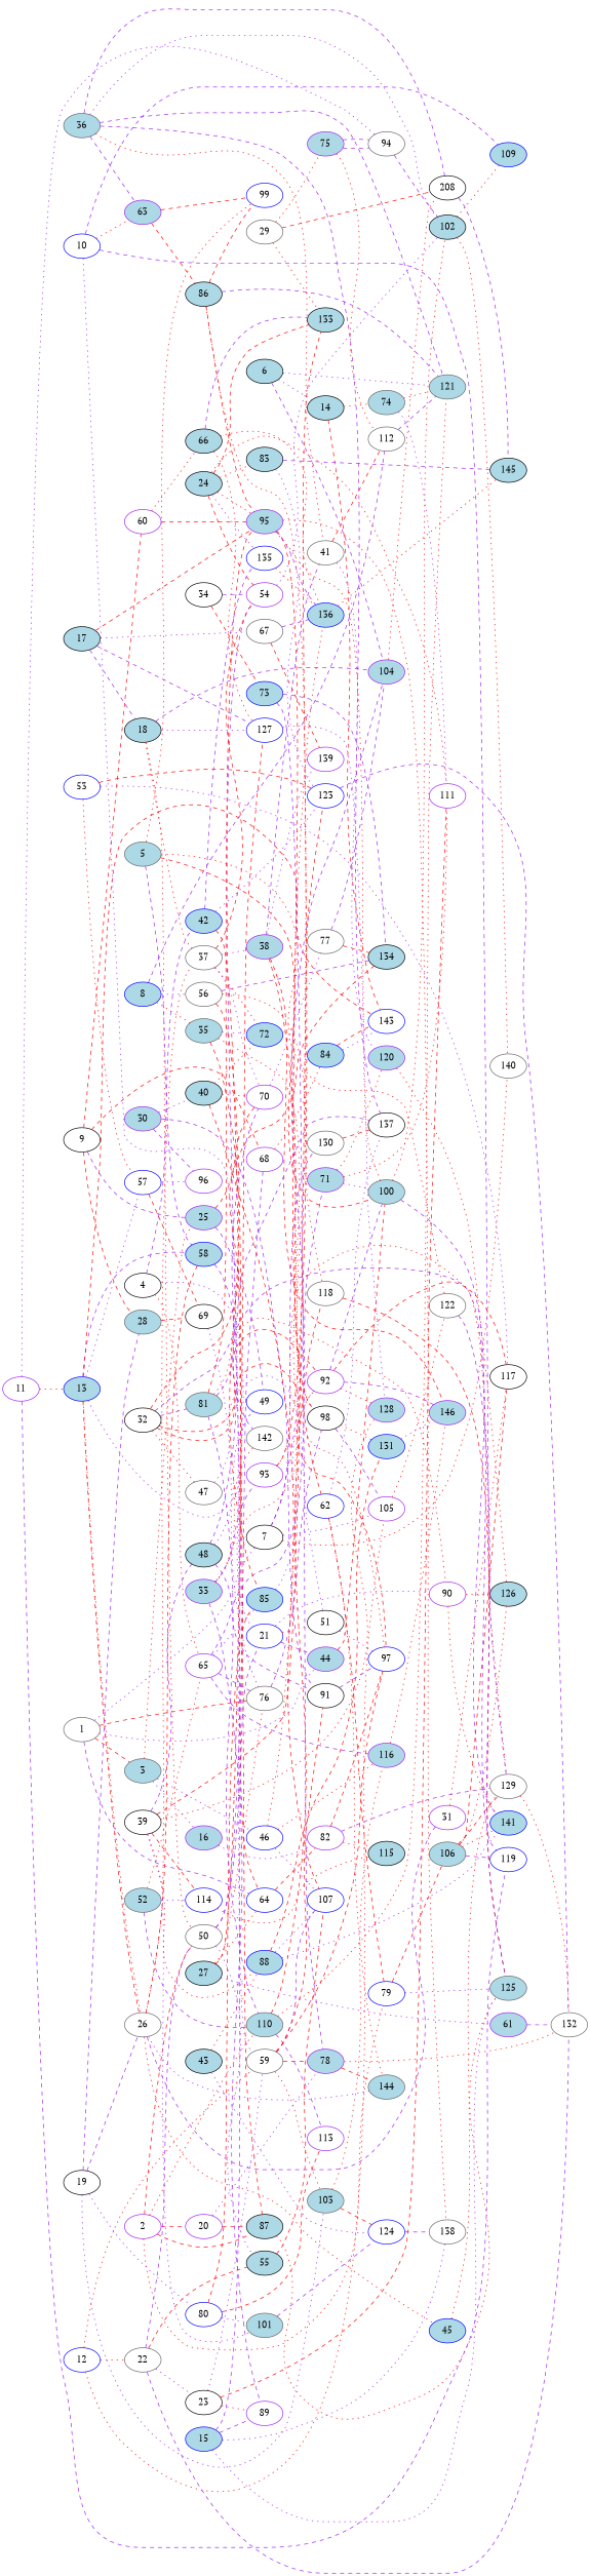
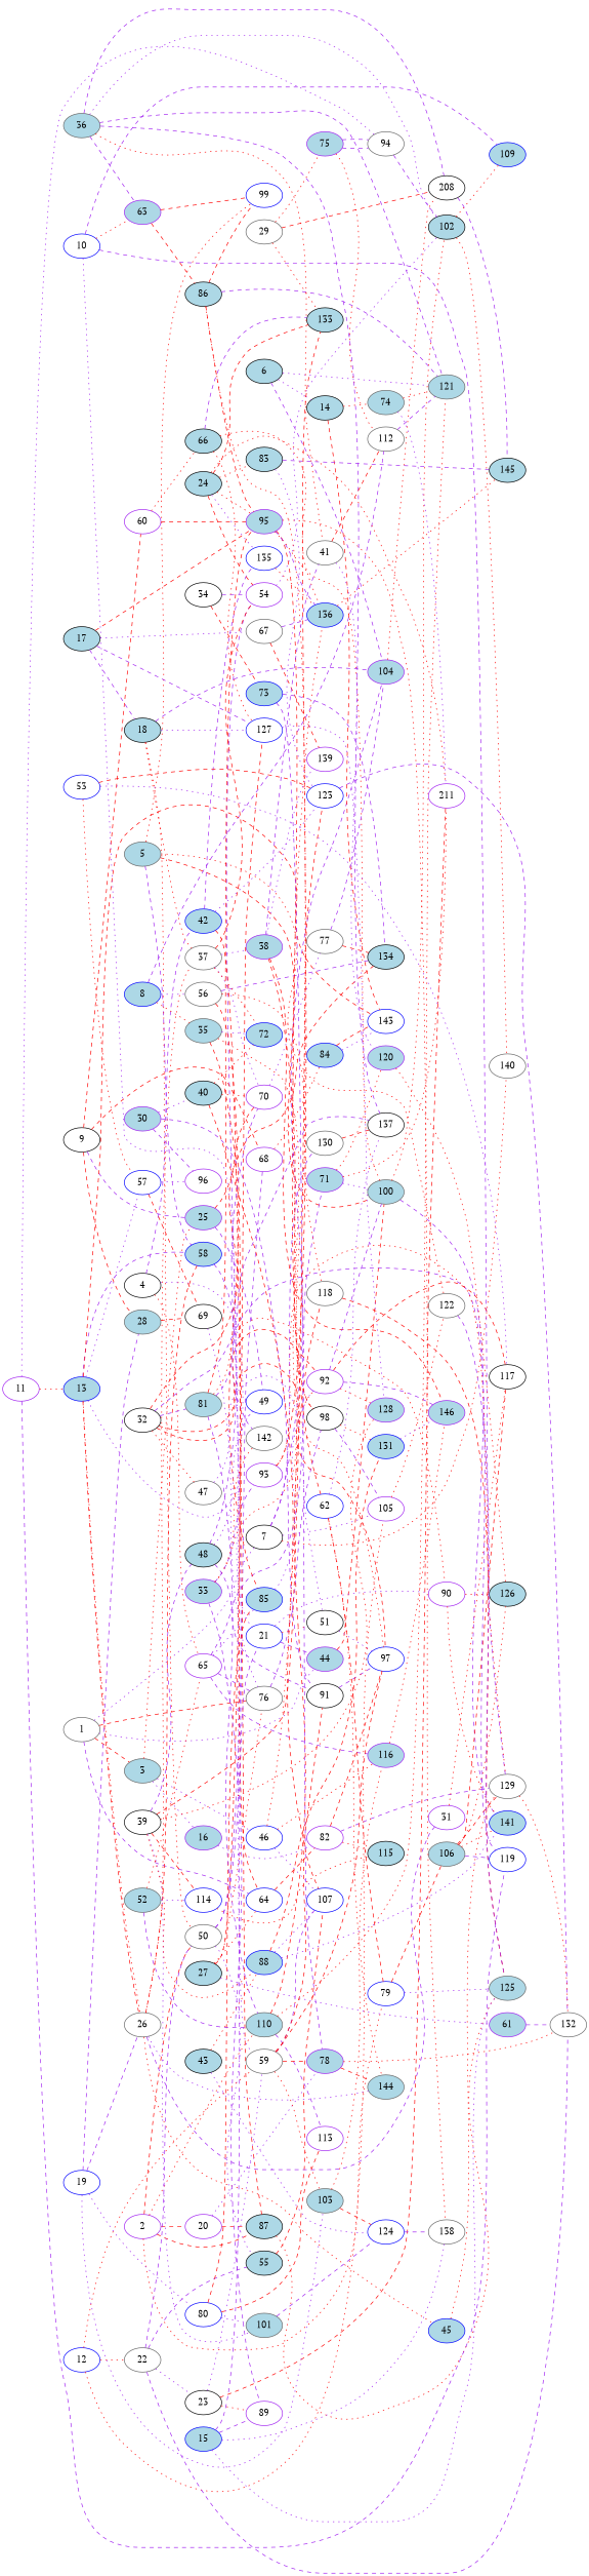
  graph {
    fontname="PT Serif"
    rankdir=LR
    node [color=gray40 fillcolor=white fontname="PT Serif" style=filled]
    edge [color=red fontname="PT Serif" style=dashed]
    3 [fillcolor=lightblue]
    1
    7 [color=black]
    44 [color=purple fillcolor=lightblue]
    64 [color=blue]
    76
    16 [color=purple fillcolor=lightblue]
    25 [color=purple fillcolor=lightblue]
    46 [color=blue]
    104 [color=purple fillcolor=lightblue]
    105 [color=purple]
    130
    140
    100 [fillcolor=lightblue]
    82 [color=purple]
    98 [color=black]
    2 [color=purple]
    20 [color=purple]
    50
    79 [color=blue]
    87 [color=black fillcolor=lightblue]
    110 [fillcolor=lightblue]
    78 [color=purple fillcolor=lightblue]
    68 [color=purple]
    55 [color=black fillcolor=lightblue]
    54 [color=purple]
    125 [fillcolor=lightblue]
    106 [fillcolor=lightblue]
    121 [fillcolor=lightblue]
    113 [color=purple]
    118
    49 [color=blue]
    70 [color=purple]
    107 [color=blue]
    116 [color=purple fillcolor=lightblue]
    136 [color=blue fillcolor=lightblue]
    4 [color=black]
    21 [color=blue]
    42 [color=blue fillcolor=lightblue]
    65 [color=purple]
    51 [color=black]
    90 [color=purple]
    135 [color=blue]
    123 [color=blue]
    85 [color=blue fillcolor=lightblue]
    71 [color=purple fillcolor=lightblue]
    5 [fillcolor=lightblue]
    58 [color=blue fillcolor=lightblue]
    99 [color=blue]
    122
    142
    102 [color=black fillcolor=lightblue]
    141 [color=blue fillcolor=lightblue]
    6 [color=black fillcolor=lightblue]
    14 [color=black fillcolor=lightblue]
    143 [color=blue]
    74 [fillcolor=lightblue]
    n58 [color=black label=208]
    137 [color=black]
    8 [color=blue fillcolor=lightblue]
    35 [fillcolor=lightblue]
    56
    112
    97 [color=blue]
    72 [color=blue fillcolor=lightblue]
    134 [color=black fillcolor=lightblue]
    9 [color=black]
    28 [fillcolor=lightblue]
    60 [color=purple]
    69 [color=black]
    95 [color=purple fillcolor=lightblue]
    66 [color=black fillcolor=lightblue]
    84 [color=blue fillcolor=lightblue]
    10 [color=blue]
    59
    63 [color=purple fillcolor=lightblue]
    109 [color=blue fillcolor=lightblue]
    129
    103 [fillcolor=lightblue]
    91 [color=black]
    86 [color=black fillcolor=lightblue]
    132
    11 [color=purple]
    13 [color=blue fillcolor=lightblue]
    94
    119 [color=blue]
    26
    57 [color=blue]
    12 [color=blue]
    22
    23 [color=black]
    37
    31 [color=purple]
    45 [color=blue fillcolor=lightblue]
    144 [fillcolor=lightblue]
    96 [color=purple]
-   111 [color=purple]
+   111 [color=purple label=211]
    15 [color=blue fillcolor=lightblue]
    89 [color=purple]
    138
    115 [color=black fillcolor=lightblue]
    17 [color=black fillcolor=lightblue]
    18 [color=black fillcolor=lightblue]
    67
    127 [color=blue]
    139 [color=purple]
    128 [color=purple fillcolor=lightblue]
    38 [color=purple fillcolor=lightblue]
-   19 [color=black]
+   19 [color=blue]
    80 [color=blue]
    101 [fillcolor=lightblue]
    124 [color=blue]
    126 [color=black fillcolor=lightblue]
    24 [color=black fillcolor=lightblue]
    83 [color=black fillcolor=lightblue]
    133 [color=black fillcolor=lightblue]
    145 [color=black fillcolor=lightblue]
    77
    117 [color=black]
    27 [color=black fillcolor=lightblue]
    61 [color=purple fillcolor=lightblue]
    29
    75 [color=purple fillcolor=lightblue]
    30 [color=purple fillcolor=lightblue]
    40 [color=black fillcolor=lightblue]
    32 [color=black]
    47
    81 [fillcolor=lightblue]
    92 [color=purple]
    146 [color=purple fillcolor=lightblue]
    33 [color=purple fillcolor=lightblue]
    93 [color=purple]
    34 [color=black]
    73 [color=blue fillcolor=lightblue]
    36 [fillcolor=lightblue]
    41
    120 [color=purple fillcolor=lightblue]
    62 [color=blue]
    39 [color=black]
    48 [color=black fillcolor=lightblue]
    88 [color=blue fillcolor=lightblue]
    114 [color=blue]
    131 [color=blue fillcolor=lightblue]
    43 [color=black fillcolor=lightblue]
    52 [fillcolor=lightblue]
    53 [color=blue]
    3 -- 16 [color=purple style=dotted]
    3 -- 25 [style=dotted]
    3 -- 46 [color=purple style=dotted]
    1 -- 3
    1 -- 7 [color=purple style=dotted]
    1 -- 44 [color=purple style=dotted]
    1 -- 64 [color=purple]
    1 -- 76
    7 -- 104 [color=purple]
    7 -- 105 [color=purple style=dotted]
    7 -- 130 [color=purple]
    7 -- 140 [style=dotted]
    44 -- 100
    64 -- 82
    76 -- 98 [color=purple]
    16 -- 82 [color=purple style=dotted]
    25 -- 49 [color=purple]
    25 -- 70
    46 -- 107 [color=purple style=dotted]
    46 -- 116 [style=dotted]
    46 -- 136 [style=dotted]
    104 -- n58 [style=dotted]
    105 -- 122 [style=dotted]
    130 -- 137
    100 -- 102 [style=dotted]
    100 -- 141 [color=purple]
    82 -- 97
    82 -- 129 [color=purple]
    82 -- 115 [style=dotted]
    98 -- 105 [color=purple]
    98 -- 131 [style=dotted]
    2 -- 20
    2 -- 50
    2 -- 79 [style=dotted]
    2 -- 87
    2 -- 110 [style=dotted]
    20 -- 87
    20 -- 78 [color=purple style=dotted]
    50 -- 68 [color=purple]
    50 -- 55 [color=purple style=dotted]
    50 -- 54 [color=purple]
    79 -- 125 [color=purple style=dotted]
    79 -- 106
    87 -- 125 [style=dotted]
    110 -- 121 [style=dotted]
    110 -- 113 [color=purple]
    110 -- 118
    78 -- 132 [style=dotted]
    78 -- 144
    68 -- 84 [style=dotted]
    55 -- 107
    54 -- 102 [color=purple style=dotted]
    106 -- 141 [style=dotted]
    106 -- 129
    106 -- 119 [color=purple]
    106 -- 126 [style=dotted]
    106 -- 117
    118 -- 125
    70 -- 77 [color=purple style=dotted]
    116 -- 146 [style=dotted]
    136 -- 145 [style=dotted]
    4 -- 21 [color=purple style=dotted]
    4 -- 42 [color=purple]
    4 -- 65 [style=dotted]
    21 -- 44 [color=purple]
    21 -- 51 [style=dotted]
    21 -- 90 [color=purple style=dotted]
    42 -- 87
    42 -- 135 [color=purple]
    42 -- 123 [color=purple style=dotted]
    65 -- 76 [color=purple]
    65 -- 116 [color=purple]
    65 -- 85 [color=purple style=dotted]
    65 -- 71 [color=purple]
    51 -- 97 [color=purple style=dotted]
    90 -- 141 [style=dotted]
    90 -- 126 [style=dotted]
    135 -- 136 [style=dotted]
    123 -- 132 [color=purple]
    85 -- 92 [color=purple style=dotted]
    71 -- 100 [color=purple style=dotted]
    71 -- 111 [style=dotted]
    71 -- 120 [style=dotted]
    5 -- 100
    5 -- 58 [color=purple]
    5 -- 99 [style=dotted]
    5 -- 122 [style=dotted]
    58 -- 142 [color=purple]
    122 -- 125 [color=purple]
    102 -- 140 [style=dotted]
    102 -- 109 [style=dotted]
    6 -- 104 [color=purple]
    6 -- 121 [color=purple style=dotted]
    6 -- 14 [color=purple style=dotted]
    14 -- 143
    14 -- 74 [style=dotted]
    74 -- 121 [style=dotted]
    74 -- 111 [color=purple style=dotted]
    n58 -- 145 [color=purple]
    8 -- 35 [style=dotted]
    8 -- 56 [color=purple style=dotted]
    8 -- 112 [color=purple]
    35 -- 85
    35 -- 97 [style=dotted]
    35 -- 72 [color=purple style=dotted]
    56 -- 64
    56 -- 98 [style=dotted]
    56 -- 134 [color=purple]
    112 -- 121 [color=purple]
    9 -- 25 [color=purple]
    9 -- 68
    9 -- 28
    9 -- 60
    28 -- 69
    60 -- 95
    60 -- 66 [style=dotted]
    69 -- 76 [color=purple style=dotted]
    95 -- 100 [style=dotted]
    95 -- 98
    95 -- 136 [color=purple]
    95 -- 138 [style=dotted]
    66 -- 136 [style=dotted]
    66 -- 127 [style=dotted]
    66 -- 133 [color=purple]
    84 -- 143 [color=purple style=dotted]
    84 -- 143
    10 -- 59 [color=purple style=dotted]
    10 -- 63 [style=dotted]
    10 -- 109 [color=purple]
    10 -- 129 [color=purple]
    59 -- 78
    59 -- 107 [color=purple]
    59 -- 97
    59 -- 103 [style=dotted]
    59 -- 91
    63 -- 99
    63 -- 86
    129 -- 132 [style=dotted]
    103 -- 116 [style=dotted]
    103 -- 124
    91 -- 97 [color=purple]
    86 -- 121 [color=purple]
    86 -- 118 [style=dotted]
    86 -- 99
    86 -- 95
    11 -- 13 [style=dotted]
    11 -- 94 [color=purple style=dotted]
    11 -- 119 [color=purple]
    13 -- 49 [color=purple style=dotted]
    13 -- 58 [color=purple]
    13 -- 143
    13 -- 26
    13 -- 26 [style=dotted]
    13 -- 57 [color=purple style=dotted]
    94 -- 102 [color=purple]
    26 -- 58
    26 -- 37 [style=dotted]
    26 -- 31 [color=purple]
    26 -- 45 [style=dotted]
    26 -- 144 [color=purple style=dotted]
    57 -- 69
    57 -- 96 [color=purple style=dotted]
    12 -- 105 [style=dotted]
    12 -- 59 [style=dotted]
    12 -- 22 [style=dotted]
    22 -- 50 [color=purple]
-   22 -- 55
+   22 -- 55 [color=purple]
    22 -- 132 [color=purple]
    22 -- 23 [color=purple style=dotted]
    23 -- 59 [color=purple style=dotted]
    23 -- 111
    23 -- 89 [style=dotted]
    37 -- 54
    37 -- 70 [color=purple style=dotted]
    37 -- 72 [style=dotted]
    37 -- 38 [color=purple style=dotted]
    31 -- 117 [style=dotted]
    45 -- 129 [style=dotted]
    15 -- 125 [color=purple style=dotted]
    15 -- 21 [color=purple]
    15 -- 89 [color=purple]
    15 -- 138 [color=purple style=dotted]
    17 -- 95
    17 -- 18 [color=purple]
    17 -- 67 [color=purple style=dotted]
    17 -- 127 [color=purple]
    18 -- 104 [color=purple]
    18 -- 50 [style=dotted]
    18 -- 37 [style=dotted]
    18 -- 127 [color=purple style=dotted]
    67 -- 136 [color=purple]
    67 -- 139
    127 -- 128 [color=purple style=dotted]
    38 -- 139 [color=purple style=dotted]
    38 -- 146
    38 -- 41 [color=purple]
    38 -- 62
    19 -- 28 [color=purple]
    19 -- 103 [color=purple style=dotted]
    19 -- 26 [color=purple]
    19 -- 80 [color=purple style=dotted]
    80 -- 113
    80 -- 85
    80 -- 101 [color=purple style=dotted]
    101 -- 124 [color=purple]
    124 -- 138 [color=purple]
    24 -- 54
    24 -- 135 [color=purple style=dotted]
    24 -- 95 [style=dotted]
    24 -- 111 [style=dotted]
    24 -- 83 [style=dotted]
    24 -- 133
    83 -- 123 [color=purple style=dotted]
    83 -- 145 [color=purple]
    77 -- 104 [color=purple]
    77 -- 134
    27 -- 64 [style=dotted]
    27 -- 76 [style=dotted]
    27 -- 127
    27 -- 61 [color=purple style=dotted]
    61 -- 132 [color=purple]
    29 -- n58
    29 -- 133 [style=dotted]
    29 -- 75 [style=dotted]
    75 -- 112 [style=dotted]
    75 -- 94 [color=purple]
    75 -- 94 [color=purple]
    30 -- 91 [color=purple]
    30 -- 96 [color=purple]
    30 -- 40 [color=purple style=dotted]
    40 -- 70 [style=dotted]
    40 -- 107
    40 -- 72 [style=dotted]
    32 -- 137 [color=purple]
    32 -- 97
    32 -- 134
    32 -- 47 [style=dotted]
    32 -- 81 [color=purple]
    32 -- 92
    47 -- 51 [color=purple style=dotted]
    81 -- 110 [color=purple]
    81 -- 90 [style=dotted]
    81 -- 95
    81 -- 119 [color=purple]
    92 -- 100 [color=purple]
    92 -- 128 [style=dotted]
    92 -- 117
    92 -- 146 [color=purple]
    33 -- 142 [style=dotted]
    33 -- 89 [color=purple]
    33 -- 92 [style=dotted]
    33 -- 93 [color=purple]
    93 -- 129 [style=dotted]
    93 -- 133
    34 -- 54 [color=purple]
    34 -- 73
    73 -- 78 [color=purple]
    73 -- 134 [color=purple]
    36 -- 121 [color=purple]
    36 -- 102 [color=purple style=dotted]
    36 -- n58 [color=purple]
    36 -- 137 [color=purple]
    36 -- 63 [color=purple]
    36 -- 41 [style=dotted]
    41 -- 112
    41 -- 120 [color=purple style=dotted]
    120 -- 126 [style=dotted]
    62 -- 79
    62 -- 137 [color=purple style=dotted]
    62 -- 144 [style=dotted]
    39 -- 123
    39 -- 128 [style=dotted]
    39 -- 101 [color=purple style=dotted]
    39 -- 48 [color=purple]
    39 -- 88 [style=dotted]
    39 -- 114
    48 -- 49 [color=purple style=dotted]
    48 -- 70 [color=purple]
    48 -- 91 [color=purple]
    88 -- 107 [color=purple style=dotted]
    88 -- 141 [color=purple style=dotted]
    88 -- 131
    114 -- 115 [style=dotted]
    131 -- 146 [color=purple style=dotted]
    43 -- 124 [color=purple style=dotted]
    43 -- 88 [style=dotted]
    52 -- 110 [color=purple]
    52 -- 65 [style=dotted]
    52 -- 114 [color=purple style=dotted]
    53 -- 123
    53 -- 57 [style=dotted]
    53 -- 117 [color=purple style=dotted]
  }
